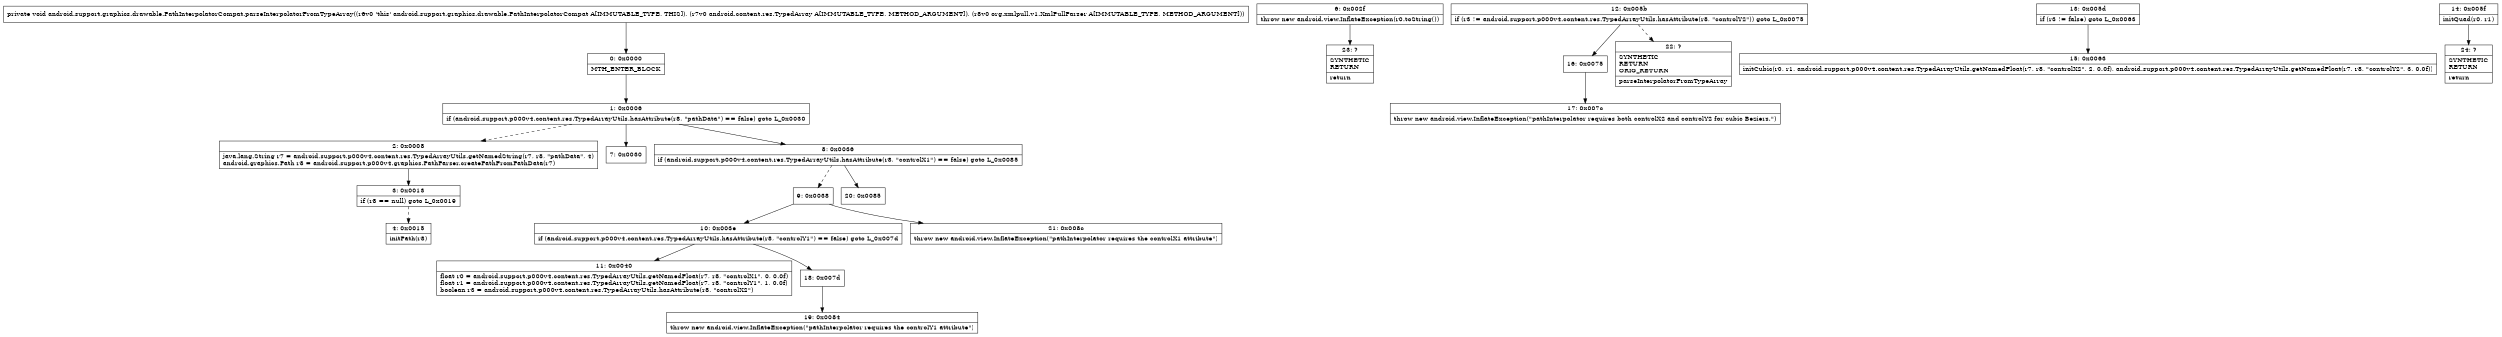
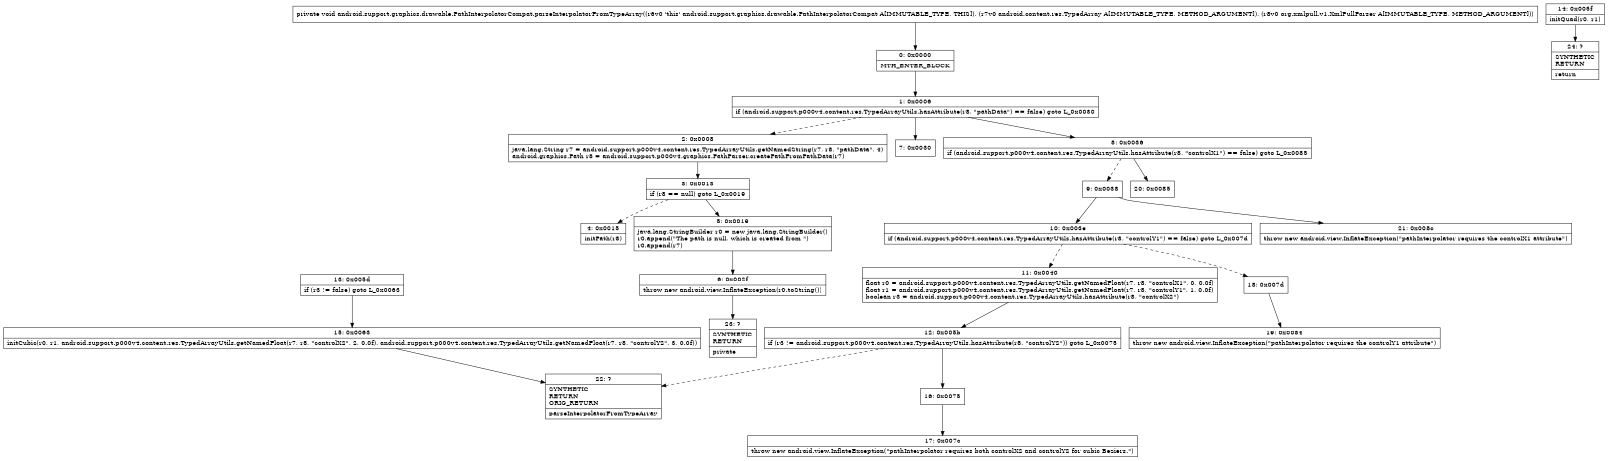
  digraph {
    node [shape=record]
    n1 [label="{0\:\ 0x0000|MTH_ENTER_BLOCK\l}"]
    n2 [label="{1\:\ 0x0006|if (android.support.p000v4.content.res.TypedArrayUtils.hasAttribute(r8, \"pathData\") == false) goto L_0x0030\l}"]
    n3 [label="{2\:\ 0x0008|java.lang.String r7 = android.support.p000v4.content.res.TypedArrayUtils.getNamedString(r7, r8, \"pathData\", 4)\landroid.graphics.Path r8 = android.support.p000v4.graphics.PathParser.createPathFromPathData(r7)\l}"]
    n4 [label="{7\:\ 0x0030}"]
    n5 [label="{8\:\ 0x0036|if (android.support.p000v4.content.res.TypedArrayUtils.hasAttribute(r8, \"controlX1\") == false) goto L_0x0085\l}"]
    n6 [label="{3\:\ 0x0013|if (r8 == null) goto L_0x0019\l}"]
    n7 [label="{4\:\ 0x0015|initPath(r8)\l}"]
+   n8 [label="{5\:\ 0x0019|java.lang.StringBuilder r0 = new java.lang.StringBuilder()\lr0.append(\"The path is null, which is created from \")\lr0.append(r7)\l}"]
    n9 [label="{6\:\ 0x002f|throw new android.view.InflateException(r0.toString())\l}"]
-   n10 [label="{23\:\ ?|SYNTHETIC\lRETURN\l|return\l}"]
+   n10 [label="{23\:\ ?|SYNTHETIC\lRETURN\l|private\l}"]
    n11 [label="{9\:\ 0x0038}"]
    n12 [label="{20\:\ 0x0085}"]
    n13 [label="{10\:\ 0x003e|if (android.support.p000v4.content.res.TypedArrayUtils.hasAttribute(r8, \"controlY1\") == false) goto L_0x007d\l}"]
    n14 [label="{21\:\ 0x008c|throw new android.view.InflateException(\"pathInterpolator requires the controlX1 attribute\")\l}"]
    n15 [label="{11\:\ 0x0040|float r0 = android.support.p000v4.content.res.TypedArrayUtils.getNamedFloat(r7, r8, \"controlX1\", 0, 0.0f)\lfloat r1 = android.support.p000v4.content.res.TypedArrayUtils.getNamedFloat(r7, r8, \"controlY1\", 1, 0.0f)\lboolean r3 = android.support.p000v4.content.res.TypedArrayUtils.hasAttribute(r8, \"controlX2\")\l}"]
    n16 [label="{18\:\ 0x007d}"]
    n17 [label="{12\:\ 0x005b|if (r3 != android.support.p000v4.content.res.TypedArrayUtils.hasAttribute(r8, \"controlY2\")) goto L_0x0075\l}"]
    n18 [label="{19\:\ 0x0084|throw new android.view.InflateException(\"pathInterpolator requires the controlY1 attribute\")\l}"]
    n19 [label="{16\:\ 0x0075}"]
    n20 [label="{22\:\ ?|SYNTHETIC\lRETURN\lORIG_RETURN\l|parseInterpolatorFromTypeArray\l}"]
    n21 [label="{13\:\ 0x005d|if (r3 != false) goto L_0x0063\l}"]
    n22 [label="{15\:\ 0x0063|initCubic(r0, r1, android.support.p000v4.content.res.TypedArrayUtils.getNamedFloat(r7, r8, \"controlX2\", 2, 0.0f), android.support.p000v4.content.res.TypedArrayUtils.getNamedFloat(r7, r8, \"controlY2\", 3, 0.0f))\l}"]
    n23 [label="{17\:\ 0x007c|throw new android.view.InflateException(\"pathInterpolator requires both controlX2 and controlY2 for cubic Beziers.\")\l}"]
    n24 [label="{14\:\ 0x005f|initQuad(r0, r1)\l}"]
    n25 [label="{24\:\ ?|SYNTHETIC\lRETURN\l|return\l}"]
    n26 [label="{private void android.support.graphics.drawable.PathInterpolatorCompat.parseInterpolatorFromTypeArray((r6v0 'this' android.support.graphics.drawable.PathInterpolatorCompat A[IMMUTABLE_TYPE, THIS]), (r7v0 android.content.res.TypedArray A[IMMUTABLE_TYPE, METHOD_ARGUMENT]), (r8v0 org.xmlpull.v1.XmlPullParser A[IMMUTABLE_TYPE, METHOD_ARGUMENT])) }"]
    n1 -> n2
    n2 -> n3 [style=dashed]
    n2 -> n4
    n2 -> n5
    n3 -> n6
    n5 -> n11 [style=dashed]
    n5 -> n12
    n6 -> n7 [style=dashed]
+   n6 -> n8
+   n8 -> n9
    n9 -> n10
    n11 -> n13
    n11 -> n14
-   n13 -> n15 [style=solid]
-   n13 -> n16
+   n13 -> n15 [style=dashed]
+   n13 -> n16 [style=dashed]
+   n15 -> n17
    n16 -> n18
    n17 -> n19
    n17 -> n20 [style=dashed]
    n19 -> n23
    n21 -> n22
+   n22 -> n20
    n24 -> n25
    n26 -> n1
  }
